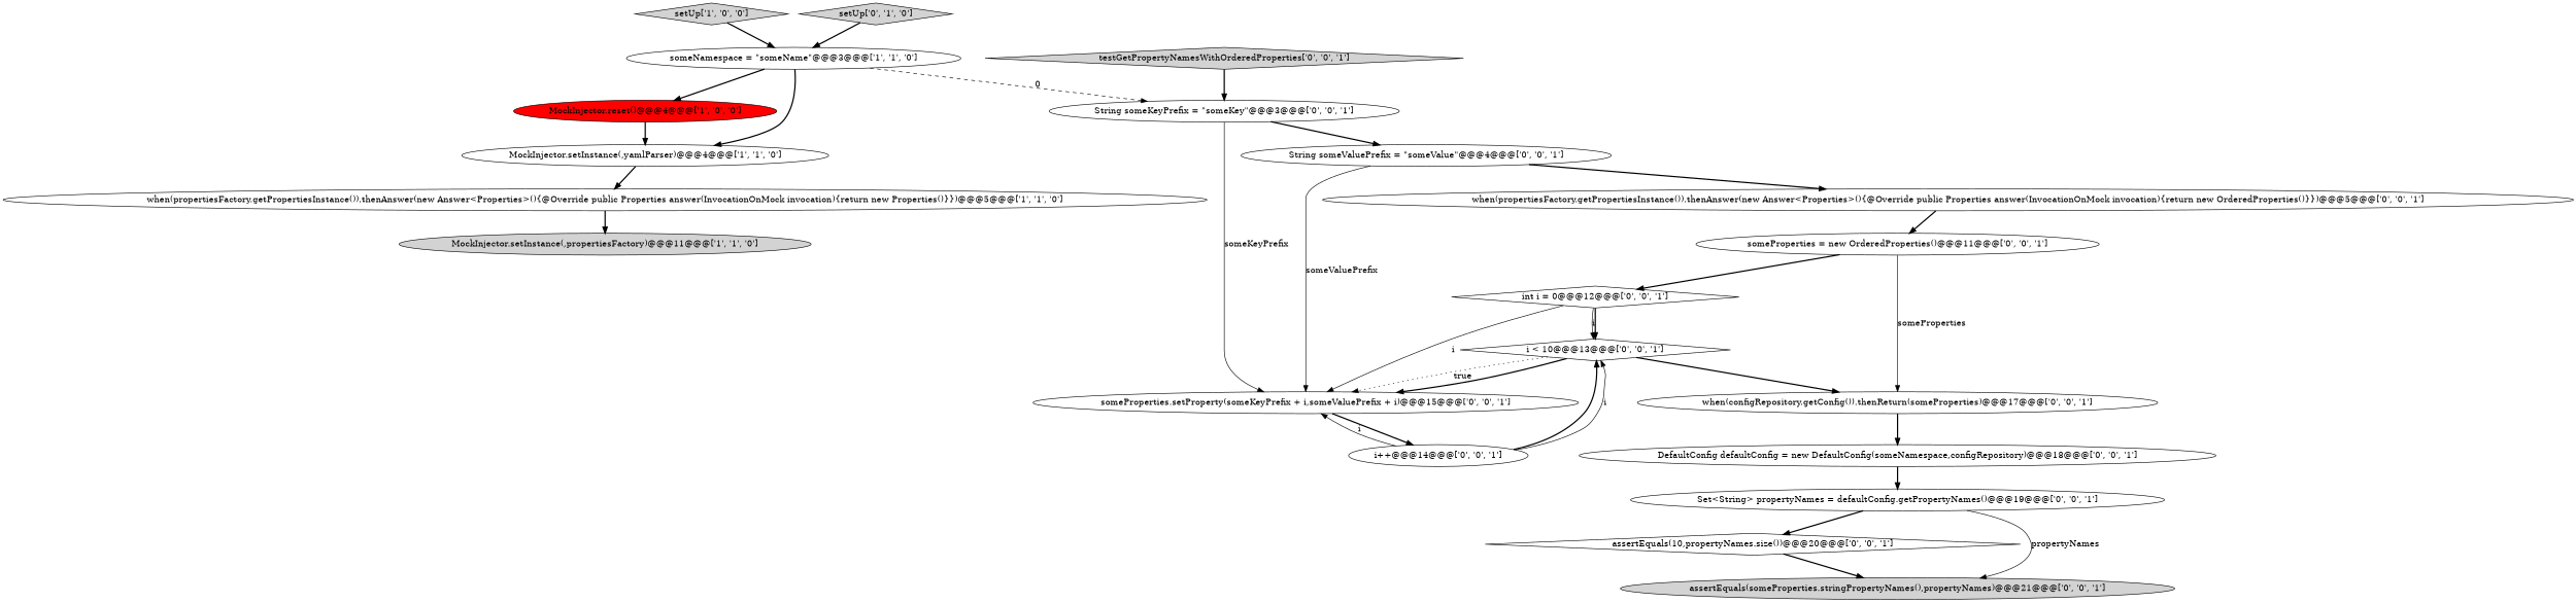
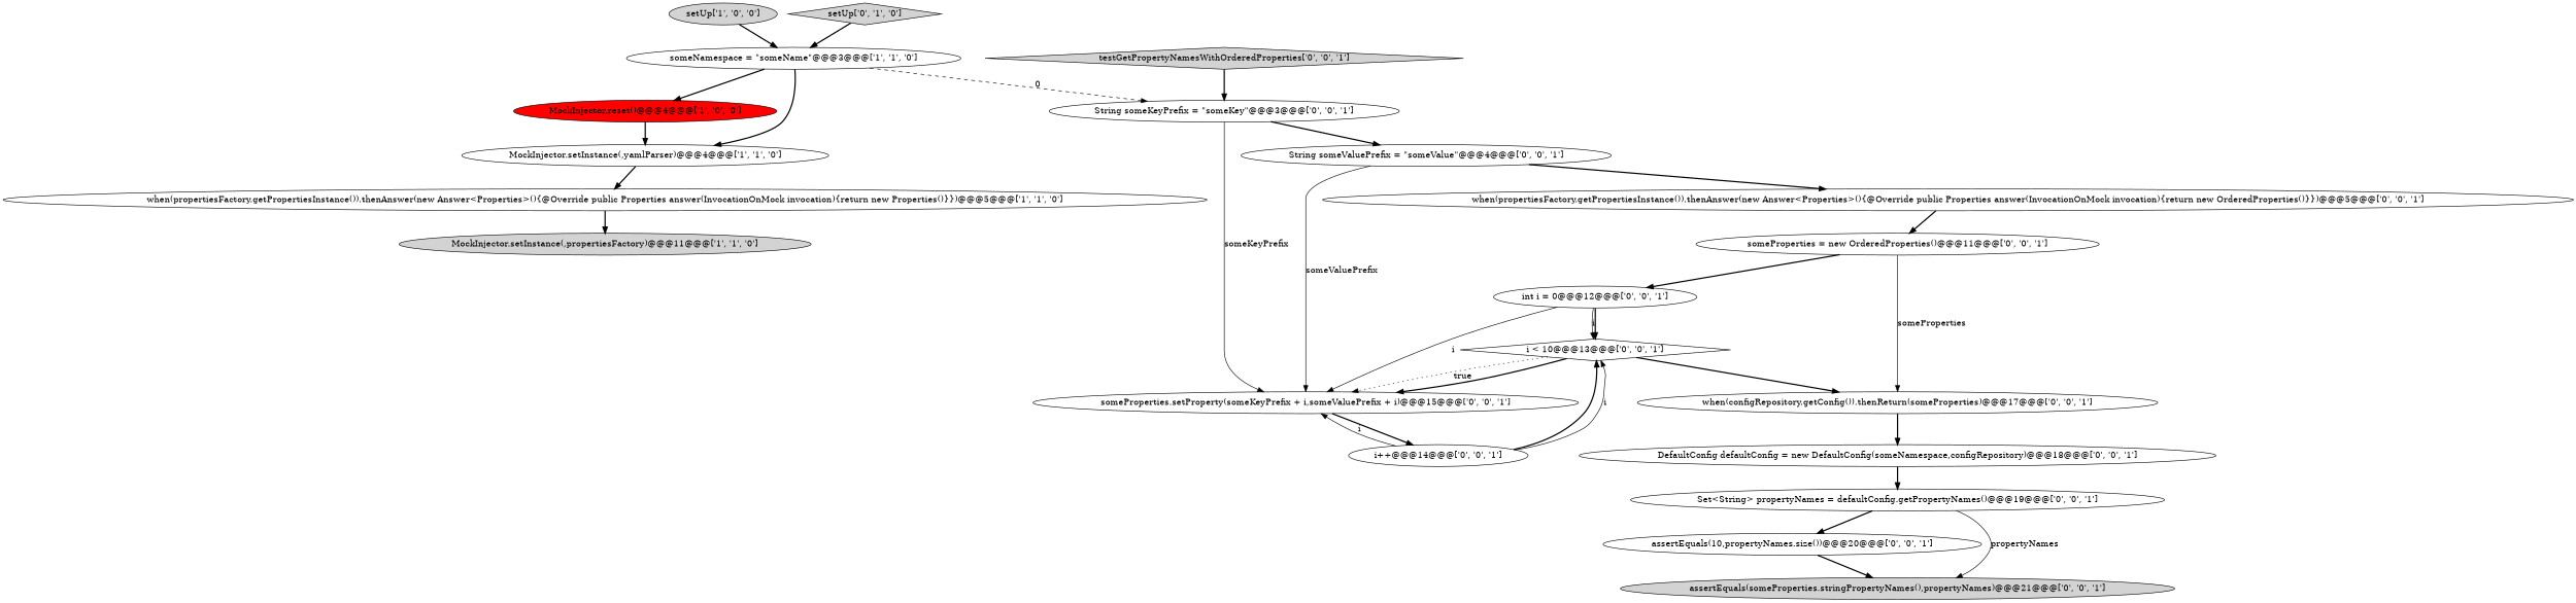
  digraph {
    node [fillcolor=white shape=ellipse style=filled]
    edge [style=bold]
    n1 [label="when(propertiesFactory.getPropertiesInstance()).thenAnswer(new Answer<Properties>(){@Override public Properties answer(InvocationOnMock invocation){return new OrderedProperties()}})@@@5@@@['0', '0', '1']"]
    n2 [label="someProperties = new OrderedProperties()@@@11@@@['0', '0', '1']"]
-   n3 [label="int i = 0@@@12@@@['0', '0', '1']" shape=diamond]
+   n3 [label="int i = 0@@@12@@@['0', '0', '1']"]
    n4 [label="when(configRepository.getConfig()).thenReturn(someProperties)@@@17@@@['0', '0', '1']"]
-   n5 [label="assertEquals(10,propertyNames.size())@@@20@@@['0', '0', '1']" shape=diamond]
+   n5 [label="assertEquals(10,propertyNames.size())@@@20@@@['0', '0', '1']"]
    n6 [fillcolor=lightgray label="assertEquals(someProperties.stringPropertyNames(),propertyNames)@@@21@@@['0', '0', '1']"]
    n7 [label="i < 10@@@13@@@['0', '0', '1']" shape=diamond]
    n8 [label="someProperties.setProperty(someKeyPrefix + i,someValuePrefix + i)@@@15@@@['0', '0', '1']"]
    n9 [label="DefaultConfig defaultConfig = new DefaultConfig(someNamespace,configRepository)@@@18@@@['0', '0', '1']"]
    n10 [label="Set<String> propertyNames = defaultConfig.getPropertyNames()@@@19@@@['0', '0', '1']"]
    n11 [label="i++@@@14@@@['0', '0', '1']"]
    n12 [label="MockInjector.setInstance(,yamlParser)@@@4@@@['1', '1', '0']"]
    n13 [label="when(propertiesFactory.getPropertiesInstance()).thenAnswer(new Answer<Properties>(){@Override public Properties answer(InvocationOnMock invocation){return new Properties()}})@@@5@@@['1', '1', '0']"]
    n14 [fillcolor=lightgray label="MockInjector.setInstance(,propertiesFactory)@@@11@@@['1', '1', '0']"]
    n15 [fillcolor=lightgray label="testGetPropertyNamesWithOrderedProperties['0', '0', '1']" shape=diamond]
    n16 [label="String someKeyPrefix = \"someKey\"@@@3@@@['0', '0', '1']"]
    n17 [label="String someValuePrefix = \"someValue\"@@@4@@@['0', '0', '1']"]
    n18 [label="someNamespace = \"someName\"@@@3@@@['1', '1', '0']"]
    n19 [fillcolor=red label="MockInjector.reset()@@@4@@@['1', '0', '0']"]
-   n20 [fillcolor=lightgray label="setUp['1', '0', '0']" shape=diamond]
+   n20 [fillcolor=lightgray label="setUp['1', '0', '0']"]
    n21 [fillcolor=lightgray label="setUp['0', '1', '0']" shape=diamond]
    n1 -> n2
    n2 -> n3
    n2 -> n4 [label=someProperties style=solid]
    n3 -> n7 [label=i style=solid]
    n3 -> n7
    n3 -> n8 [label=i style=solid]
    n4 -> n9
    n5 -> n6
    n7 -> n4
    n7 -> n8 [label=true style=dotted]
    n7 -> n8
    n8 -> n11
    n9 -> n10
    n10 -> n5
    n10 -> n6 [label=propertyNames style=solid]
    n11 -> n7
    n11 -> n7 [label=i style=solid]
    n11 -> n8 [label=i style=solid]
    n12 -> n13
    n13 -> n14
    n15 -> n16
    n16 -> n8 [label=someKeyPrefix style=solid]
    n16 -> n17
    n17 -> n1
    n17 -> n8 [label=someValuePrefix style=solid]
    n18 -> n12
    n18 -> n16 [label=0 style=dashed]
    n18 -> n19
    n19 -> n12
    n20 -> n18
    n21 -> n18
  }
